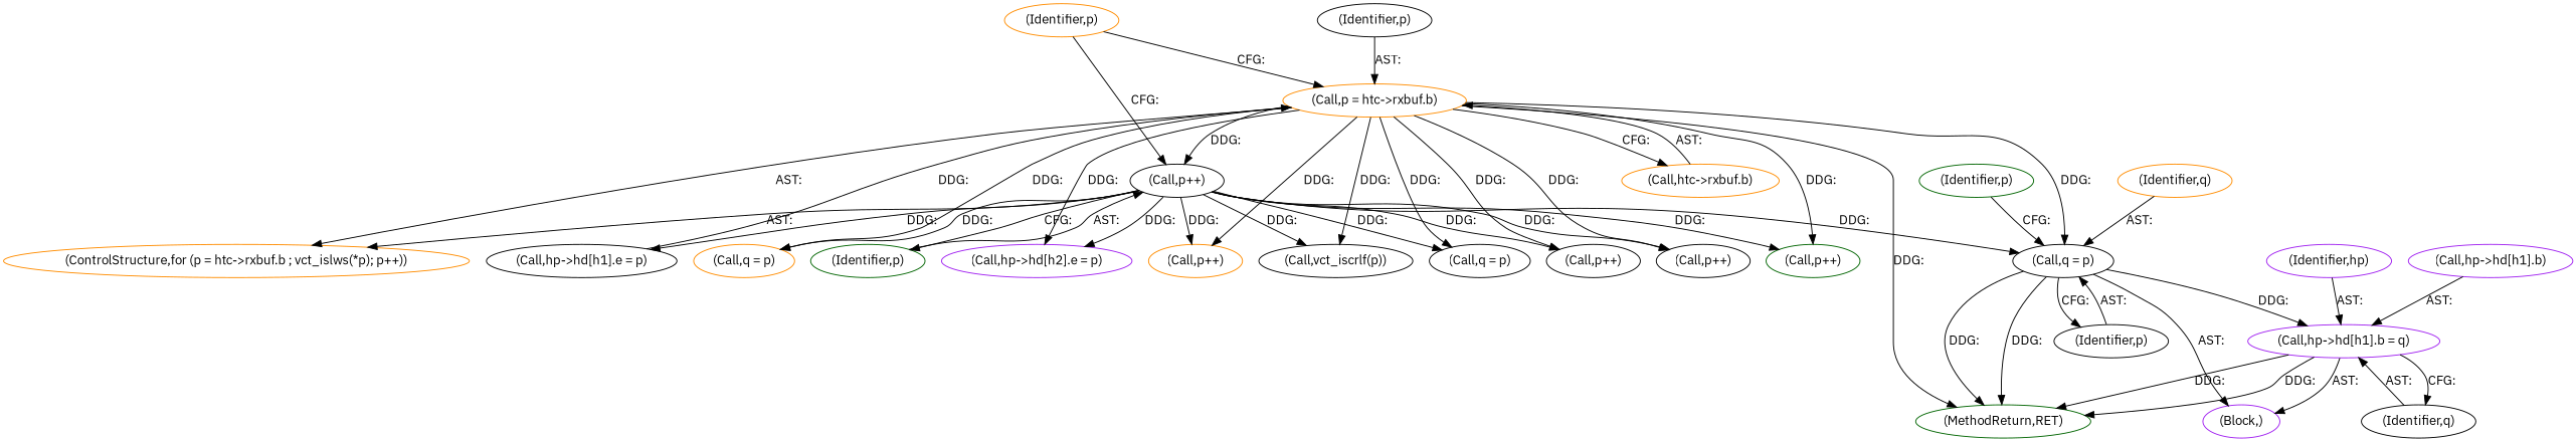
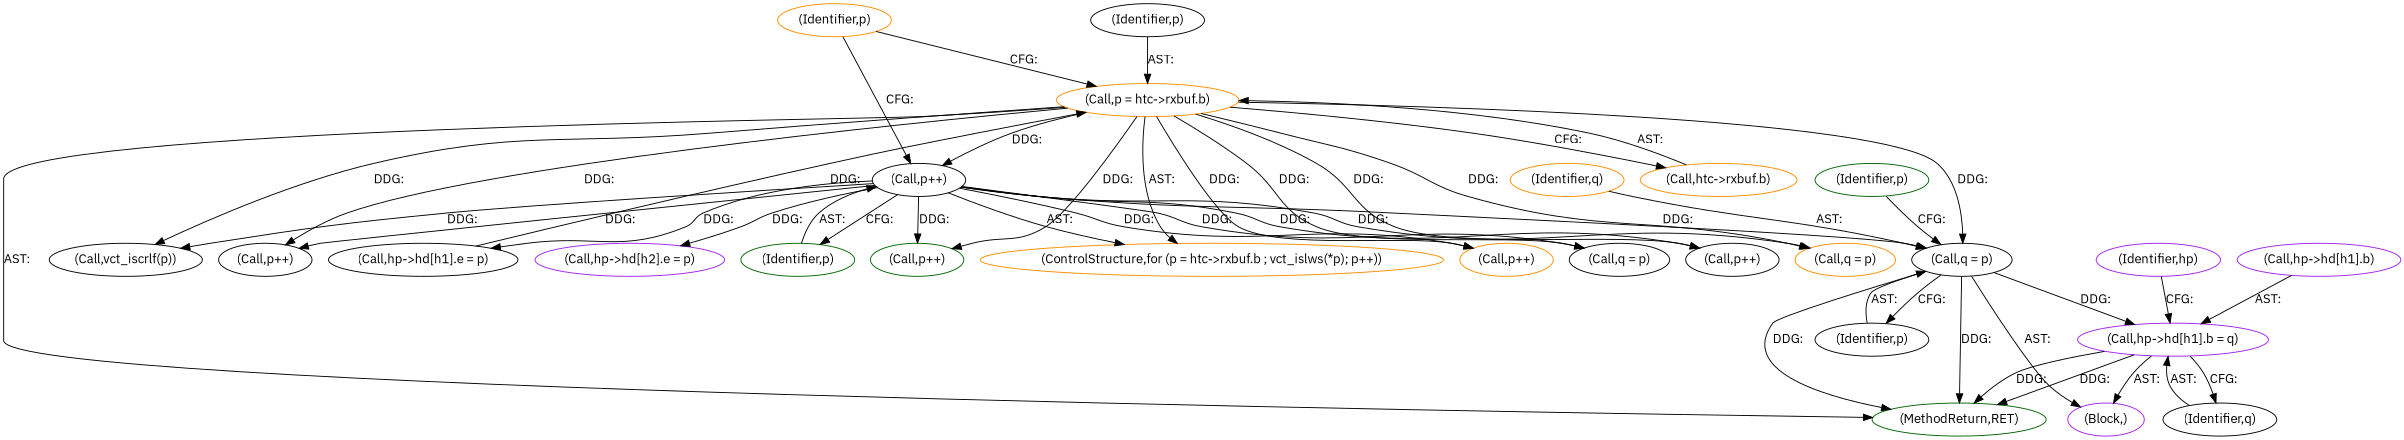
  digraph {
    fontname="IBM Plex Sans"
    node [color=black fontname="IBM Plex Sans"]
    edge [fontname="IBM Plex Sans"]
    n1 [color=purple label="(Call,hp->hd[h1].b = q)"]
    n2 [color=purple label="(Block,)"]
    n3 [color=darkgreen label="(MethodReturn,RET)"]
    n4 [label="(Identifier,q)"]
    n5 [label="(Call,q = p)"]
    n6 [label="(Identifier,p)"]
    n7 [label="(Call,p++)"]
    n8 [label="(Call,vct_iscrlf(p))"]
    n9 [label="(Call,p++)"]
    n10 [color=darkgreen label="(Call,p++)"]
    n11 [color=darkorange label="(ControlStructure,for (p = htc->rxbuf.b ; vct_islws(*p); p++))"]
    n12 [color=darkorange label="(Call,p++)"]
    n13 [label="(Call,hp->hd[h1].e = p)"]
    n14 [label="(Call,q = p)"]
    n15 [color=purple label="(Call,hp->hd[h2].e = p)"]
    n16 [color=darkgreen label="(Identifier,p)"]
    n17 [label="(Call,p++)"]
    n18 [color=darkorange label="(Call,q = p)"]
    n19 [color=darkorange label="(Call,p = htc->rxbuf.b)"]
    n20 [color=darkorange label="(Call,htc->rxbuf.b)"]
    n21 [color=darkorange label="(Identifier,q)"]
    n22 [color=purple label="(Call,hp->hd[h1].b)"]
    n23 [color=purple label="(Identifier,hp)"]
    n24 [color=darkgreen label="(Identifier,p)"]
    n25 [color=darkorange label="(Identifier,p)"]
    n26 [label="(Identifier,p)"]
    n1 -> n2 [label="AST: "]
    n1 -> n3 [label="DDG: "]
    n1 -> n3 [label="DDG: "]
    n1 -> n4 [label="CFG: "]
    n4 -> n1 [label="AST: "]
    n5 -> n1 [label="DDG: "]
    n5 -> n2 [label="AST: "]
    n5 -> n3 [label="DDG: "]
    n5 -> n3 [label="DDG: "]
    n5 -> n6 [label="CFG: "]
    n6 -> n5 [label="AST: "]
    n7 -> n5 [label="DDG: "]
    n7 -> n8 [label="DDG: "]
    n7 -> n9 [label="DDG: "]
    n7 -> n10 [label="DDG: "]
    n7 -> n11 [label="AST: "]
    n7 -> n12 [label="DDG: "]
    n7 -> n13 [label="DDG: "]
    n7 -> n14 [label="DDG: "]
    n7 -> n15 [label="DDG: "]
    n7 -> n16 [label="CFG: "]
    n7 -> n17 [label="DDG: "]
    n7 -> n18 [label="DDG: "]
    n13 -> n19 [label="DDG: "]
    n16 -> n7 [label="AST: "]
-   n19 -> n3 [label="DDG: "]
+   n19 -> n3 [label="AST: "]
    n19 -> n5 [label="DDG: "]
    n19 -> n7 [label="DDG: "]
    n19 -> n8 [label="DDG: "]
    n19 -> n9 [label="DDG: "]
    n19 -> n10 [label="DDG: "]
    n19 -> n11 [label="AST: "]
    n19 -> n12 [label="DDG: "]
    n19 -> n14 [label="DDG: "]
-   n19 -> n15 [label="DDG: "]
    n19 -> n17 [label="DDG: "]
    n19 -> n18 [label="DDG: "]
    n19 -> n20 [label="CFG: "]
    n20 -> n19 [label="AST: "]
    n21 -> n5 [label="AST: "]
    n22 -> n1 [label="AST: "]
-   n23 -> n1 [label="AST: "]
+   n23 -> n1 [label="CFG: "]
    n24 -> n5 [label="CFG: "]
    n25 -> n7 [label="CFG: "]
    n25 -> n19 [label="CFG: "]
    n26 -> n19 [label="AST: "]
  }
